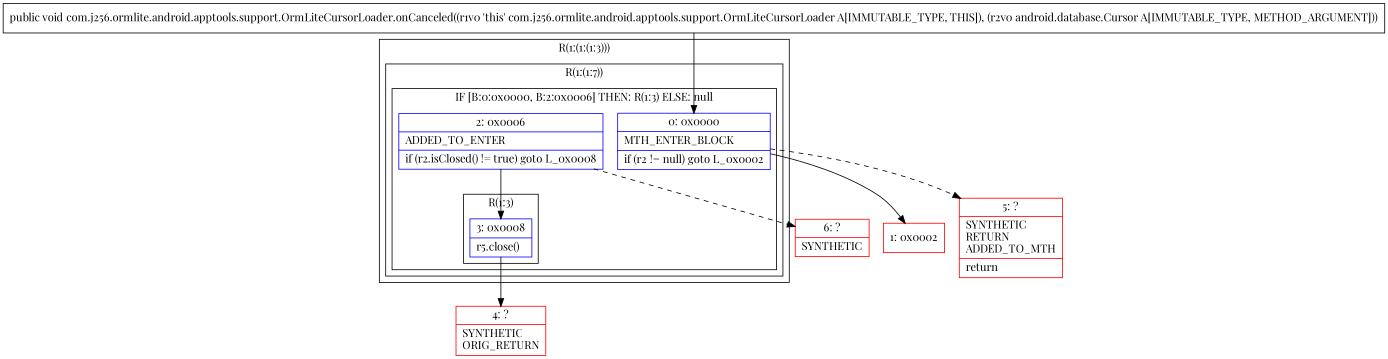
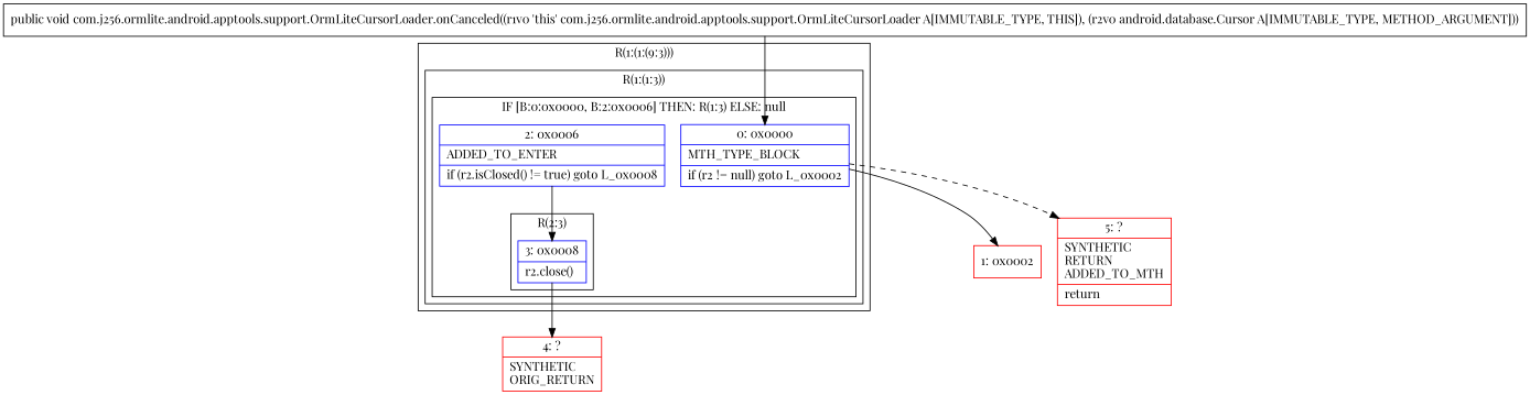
  digraph {
    fontname="Playfair Display"
    node [color=red fontname="Playfair Display" shape=record]
    edge [fontname="Playfair Display"]
-   n1 [color=blue label="{3\:\ 0x0008|r5.close()\l}"]
-   n2 [color=blue label="{0\:\ 0x0000|MTH_ENTER_BLOCK\l|if (r2 != null) goto L_0x0002\l}"]
+   n1 [color=blue label="{3\:\ 0x0008|r2.close()\l}"]
+   n2 [color=blue label="{0\:\ 0x0000|MTH_TYPE_BLOCK\l|if (r2 != null) goto L_0x0002\l}"]
    n3 [color=blue label="{2\:\ 0x0006|ADDED_TO_ENTER\l|if (r2.isClosed() != true) goto L_0x0008\l}"]
    n4 [label="{4\:\ ?|SYNTHETIC\lORIG_RETURN\l}"]
    n5 [label="{1\:\ 0x0002}"]
    n6 [label="{5\:\ ?|SYNTHETIC\lRETURN\lADDED_TO_MTH\l|return\l}"]
-   n7 [label="{6\:\ ?|SYNTHETIC\l}"]
    n8 [label="{public void com.j256.ormlite.android.apptools.support.OrmLiteCursorLoader.onCanceled((r1v0 'this' com.j256.ormlite.android.apptools.support.OrmLiteCursorLoader A[IMMUTABLE_TYPE, THIS]), (r2v0 android.database.Cursor A[IMMUTABLE_TYPE, METHOD_ARGUMENT])) }" color=""]
    subgraph cluster_1 {
-     label="R(1:(1:(1:3)))"
+     label="R(1:(1:(9:3)))"
      subgraph cluster_2 {
-       label="R(1:(1:7))"
+       label="R(1:(1:3))"
        subgraph cluster_3 {
          label="IF [B:0:0x0000, B:2:0x0006] THEN: R(1:3) ELSE: null"
          n2
          n3
          subgraph cluster_4 {
-           label="R(1:3)"
+           label="R(2:3)"
            n1
          }
        }
      }
    }
    n1 -> n4
    n2 -> n5
    n2 -> n6 [style=dashed]
    n3 -> n1
-   n3 -> n7 [style=dashed]
    n8 -> n2
  }
